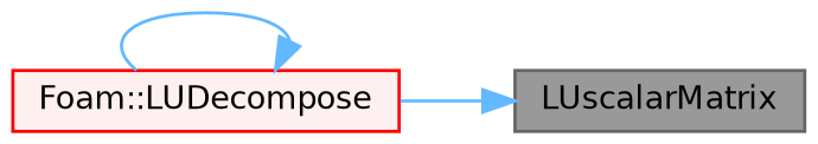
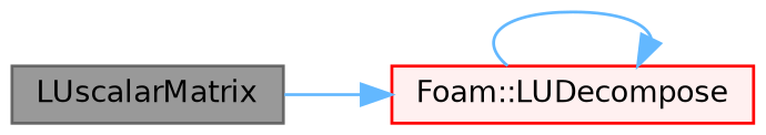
  digraph {
    rankdir=LR
    node [fontname=Helvetica fontsize=10 shape=box style=filled]
    edge [color=steelblue1 fontname=Helvetica fontsize=10 labelfontname=Helvetica labelfontsize=10 style=solid]
    n1 [color=gray40 fillcolor=grey60 fontcolor=black height=0.2 label=LUscalarMatrix width=0.4]
    n2 [color=red fillcolor="#FFF0F0" height=0.2 label="Foam::LUDecompose" width=0.4]
-   n2 -> n1
+   n1 -> n2
    n2 -> n2
  }
